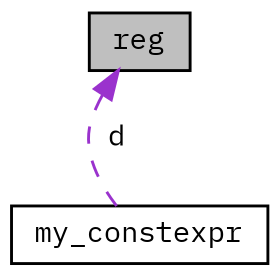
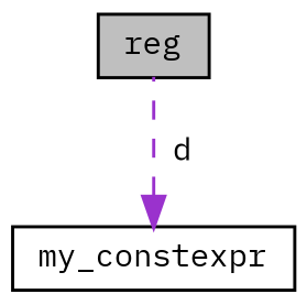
  digraph {
    fontname="IBM Plex Mono"
    node [color=black fontname="IBM Plex Mono" fontsize=10 shape=record style=filled]
    n1 [fillcolor=grey75 fontcolor=black height=0.2 label=reg width=0.4]
    n2 [fillcolor=white height=0.2 label=my_constexpr width=0.4]
-   n1 -> n2 [color=darkorchid3 dir=back fontname="IBM Plex Mono" fontsize=10 label=" d" labelfontname=Helvetica labelfontsize=10 style=dashed]
+   n2 -> n1 [color=darkorchid3 dir=back fontname="IBM Plex Mono" fontsize=10 label=" d" labelfontname=Helvetica labelfontsize=10 style=dashed]
  }
